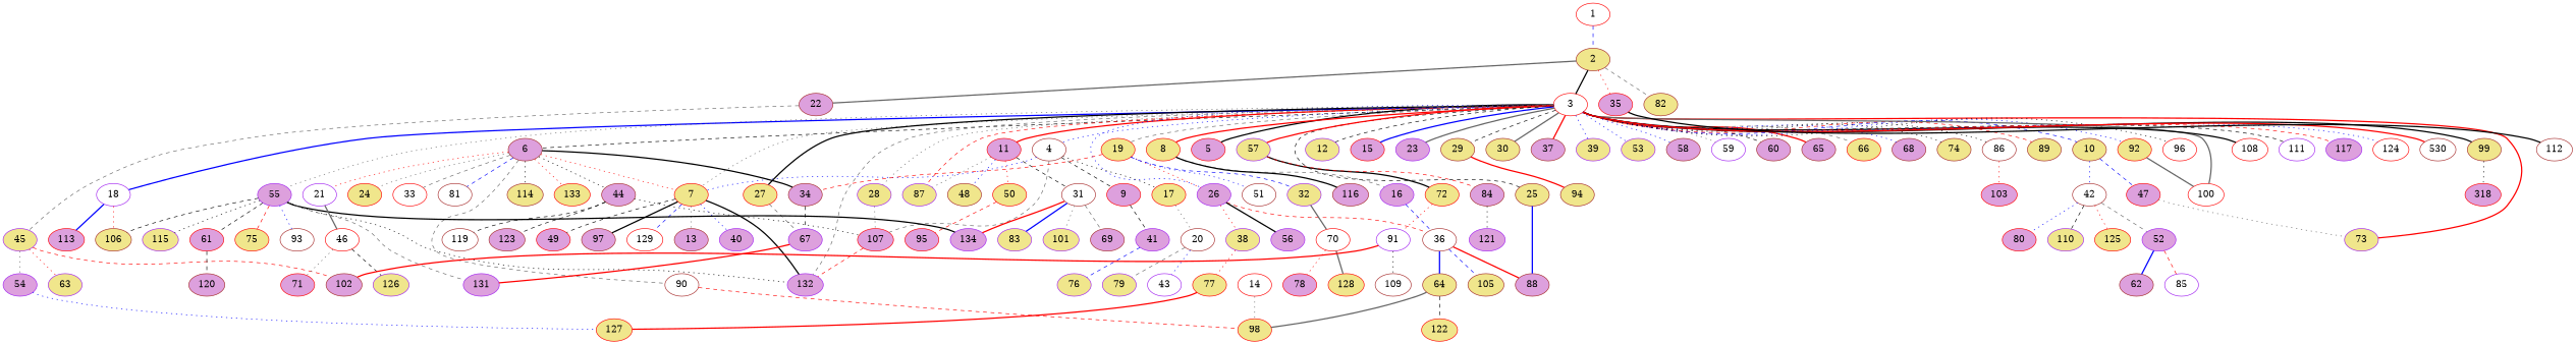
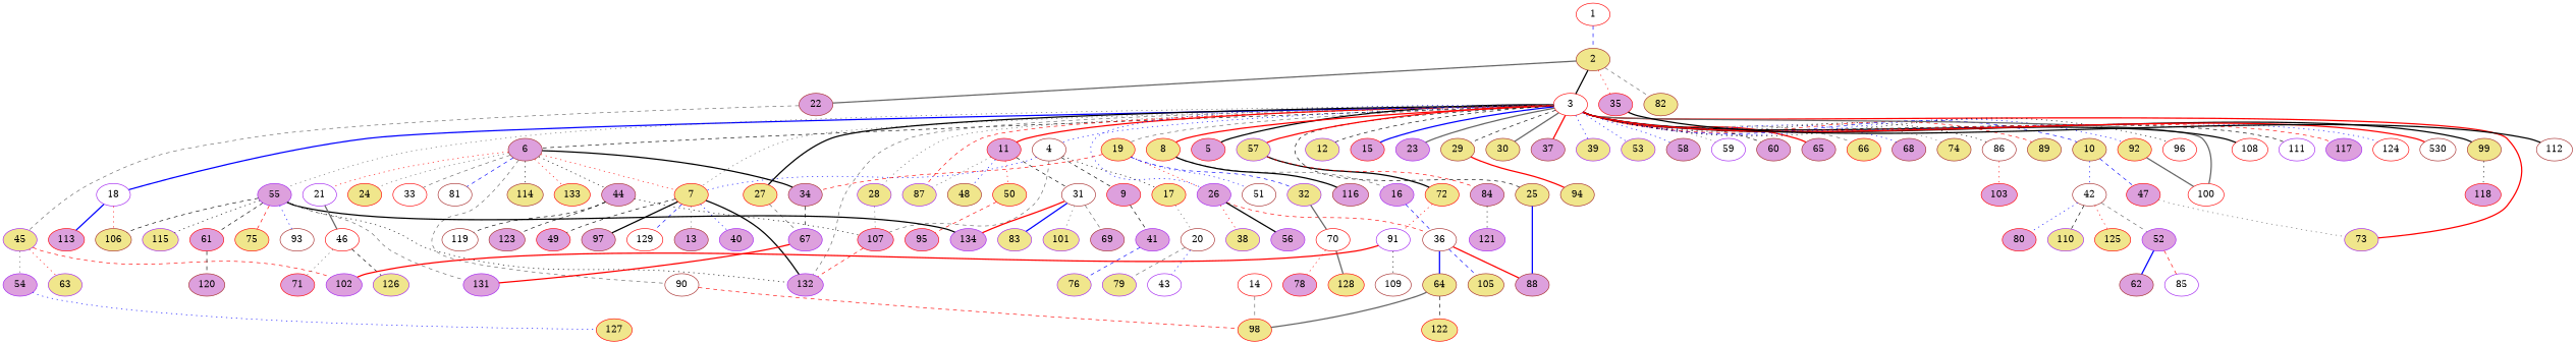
  graph {
    node [color=brown fillcolor=khaki style=filled]
    edge [color=black style=dotted]
    1 [color=red fillcolor=white]
    2
    3 [color=red fillcolor=white]
    22 [fillcolor=plum]
    35 [color=red fillcolor=plum]
    82
    4 [fillcolor=white]
    5 [color=red fillcolor=plum]
    6 [fillcolor=plum]
    7 [color=red]
    8 [color=red]
    10
    11 [color=red fillcolor=plum]
    12 [color=purple]
    15 [color=red fillcolor=plum]
    18 [color=purple fillcolor=white]
    19 [color=red]
    23 [color=purple fillcolor=plum]
    25
    26 [color=purple fillcolor=plum]
    27 [color=red]
    28 [color=purple]
    29
    30
    37 [fillcolor=plum]
    39 [color=purple]
    53 [color=purple]
    55 [color=purple fillcolor=plum]
    57 [color=purple]
    58 [fillcolor=plum]
    59 [color=purple fillcolor=white]
    60 [fillcolor=plum]
    65 [fillcolor=plum]
    66 [color=red]
    68 [fillcolor=plum]
    73 [color=purple]
    74
    86 [fillcolor=white]
    87 [color=purple]
    89
    92 [color=red]
    96 [color=red fillcolor=white]
    99
    100 [color=red fillcolor=white]
    108 [color=red fillcolor=white]
    111 [color=purple fillcolor=white]
    117 [color=purple fillcolor=plum]
    124 [color=red fillcolor=white]
    n49 [fillcolor=white label=530]
    132 [color=purple fillcolor=plum]
    45 [color=purple]
    112 [fillcolor=white]
    9 [color=red fillcolor=plum]
    17 [color=red]
    107 [color=red fillcolor=plum]
    21 [color=purple fillcolor=white]
    24 [color=red]
    33 [color=red fillcolor=white]
    34 [fillcolor=plum]
    44 [fillcolor=plum]
    81 [fillcolor=white]
    90 [fillcolor=white]
    114
    133 [color=red]
    13 [fillcolor=plum]
    40 [color=purple fillcolor=plum]
    49 [color=red fillcolor=plum]
    97 [fillcolor=plum]
    129 [color=red fillcolor=white]
    16 [color=purple fillcolor=plum]
    116 [fillcolor=plum]
    42 [fillcolor=white]
    47 [color=red fillcolor=plum]
    31 [fillcolor=white]
    48
    50 [color=red]
    106
    113 [color=red fillcolor=plum]
    32 [color=purple]
    51 [fillcolor=white]
    88 [fillcolor=plum]
    36 [fillcolor=white]
    38 [color=purple]
    56 [color=purple fillcolor=plum]
    67 [color=purple fillcolor=plum]
    94
    n87 [color=purple fillcolor=plum label=134]
    61 [color=red fillcolor=plum]
    75 [color=red]
    93 [fillcolor=white]
    115 [color=purple]
    131 [color=purple fillcolor=plum]
    72 [color=red]
    84 [fillcolor=plum]
    103 [color=red fillcolor=plum]
-   118 [color=red fillcolor=plum label=318]
+   118 [color=red fillcolor=plum]
    41 [color=purple fillcolor=plum]
    20 [fillcolor=white]
    46 [color=red fillcolor=white]
    119 [fillcolor=white]
    123 [fillcolor=plum]
    98 [color=red]
    14 [color=red fillcolor=white]
    76 [color=purple]
    52 [color=purple fillcolor=plum]
    80 [color=red fillcolor=plum]
    110 [color=purple]
    125 [color=red]
    69 [fillcolor=plum]
    83 [color=purple]
    101 [color=purple]
    95 [color=red fillcolor=plum]
    64
    105
    43 [color=purple fillcolor=white]
    79 [color=purple]
    70 [color=red fillcolor=white]
    71 [color=red fillcolor=plum]
    126 [color=purple]
    54 [color=purple fillcolor=plum]
    63 [color=purple]
-   102 [fillcolor=plum]
-   77 [color=red]
+   102 [color=purple fillcolor=plum]
    78 [color=red fillcolor=plum]
    128 [color=red]
    122 [color=red]
    127 [color=red]
    62 [fillcolor=plum]
    85 [color=purple fillcolor=white]
    120 [fillcolor=plum]
    91 [color=purple fillcolor=white]
    121 [color=purple fillcolor=plum]
    109 [fillcolor=white]
    1 -- 2 [color=blue style=dashed]
    2 -- 3 [style=bold]
    2 -- 22 [color=gray40 style=bold]
    2 -- 35 [color=red]
    2 -- 82 [color=gray40 style=dashed]
    3 -- 4 [color=blue]
    3 -- 5 [style=bold]
    3 -- 6 [style=dashed]
    3 -- 7 [color=gray40]
    3 -- 8 [color=red style=bold]
    3 -- 10 [color=blue style=dashed]
    3 -- 11 [color=red style=bold]
    3 -- 12 [style=dashed]
    3 -- 15 [color=blue style=bold]
    3 -- 18 [color=blue style=bold]
    3 -- 19 [color=gray40 style=dashed]
    3 -- 23 [color=gray40 style=bold]
    3 -- 25 [style=dashed]
    3 -- 26 [color=blue]
    3 -- 27 [style=bold]
    3 -- 28 [color=gray40]
    3 -- 29 [style=dashed]
    3 -- 30 [color=gray40 style=bold]
    3 -- 37 [color=red style=bold]
    3 -- 39 [color=blue]
    3 -- 53 [color=blue]
    3 -- 55 [color=gray40]
    3 -- 57 [color=red style=bold]
    3 -- 58 [color=blue]
    3 -- 59 [color=gray40]
    3 -- 60 [style=dashed]
    3 -- 65 [color=red style=bold]
    3 -- 66 [color=gray40 style=dashed]
    3 -- 68 [color=blue]
    3 -- 73 [color=red style=bold]
-   3 -- 74
+   3 -- 74 [color=gray40]
    3 -- 86
    3 -- 87 [color=red style=dashed]
    3 -- 89 [color=red style=dashed]
    3 -- 92 [color=blue]
    3 -- 96
    3 -- 99 [style=bold]
    3 -- 100 [color=gray40 style=bold]
    3 -- 108 [style=bold]
    3 -- 111 [style=dashed]
    3 -- 117 [color=red style=dashed]
    3 -- 124 [color=blue]
    3 -- n49 [color=red style=bold]
    3 -- 132 [color=gray40 style=dashed]
    22 -- 45 [color=gray40 style=dashed]
    35 -- 112 [style=bold]
    4 -- 7 [color=blue]
    4 -- 9 [style=dashed]
    4 -- 17
    4 -- 107 [color=gray40 style=dashed]
    6 -- 7 [color=red]
    6 -- 21 [color=red]
    6 -- 24 [color=gray40]
    6 -- 33 [color=gray40 style=dashed]
    6 -- 34 [style=bold]
    6 -- 44
    6 -- 81 [color=blue style=dashed]
    6 -- 90 [color=gray40 style=dashed]
    6 -- 114
    6 -- 133 [color=red]
    7 -- 132 [style=bold]
    7 -- 13 [color=gray40]
    7 -- 40 [color=blue]
    7 -- 49 [style=dashed]
    7 -- 97 [style=bold]
    7 -- 129 [color=blue style=dashed]
    8 -- 16 [color=gray40 style=dashed]
    8 -- 116 [style=bold]
    10 -- 42 [color=blue]
    10 -- 47 [color=blue style=dashed]
    11 -- 87 [color=gray40]
    11 -- 31 [style=dashed]
    11 -- 48 [color=blue]
    11 -- 50 [color=red]
    18 -- 106 [color=red]
    18 -- 113 [color=blue style=bold]
    19 -- 26 [color=red]
    19 -- 34 [color=red style=dashed]
    19 -- 32 [color=blue style=dashed]
    19 -- 51 [color=blue]
    25 -- 88 [color=blue style=bold]
    26 -- 36 [color=red style=dashed]
    26 -- 38 [color=red]
    26 -- 56 [style=bold]
    27 -- 67 [color=gray40 style=dashed]
    28 -- 107 [color=gray40]
    29 -- 94 [color=red style=bold]
    55 -- 132
    55 -- 106 [style=dashed]
    55 -- n87 [style=bold]
    55 -- 61 [style=dashed]
    55 -- 75 [color=red style=dashed]
    55 -- 93 [color=blue]
    55 -- 115
    55 -- 131 [color=gray40 style=dashed]
    57 -- 72 [style=bold]
    57 -- 84 [color=red style=dashed]
    86 -- 103 [color=red]
    92 -- 100 [color=gray40 style=bold]
    99 -- 118
    45 -- 54 [color=gray40]
    45 -- 63 [color=red]
    45 -- 102 [color=red style=dashed]
    9 -- 41 [style=dashed]
    17 -- 20 [color=gray40]
    107 -- 132 [color=red style=dashed]
    21 -- 46 [color=gray40 style=bold]
    34 -- 67 [style=dashed]
    44 -- 107
    44 -- 119 [style=dashed]
    44 -- 123 [style=dashed]
    90 -- 98 [color=red style=dashed]
    16 -- 36 [color=blue style=dashed]
    42 -- 52 [color=gray40 style=dashed]
    42 -- 80 [color=blue]
    42 -- 110 [style=dashed]
    42 -- 125 [color=red]
    47 -- 73 [color=gray40]
    31 -- n87 [color=red style=bold]
    31 -- 69 [color=gray40 style=dashed]
    31 -- 83 [color=blue style=bold]
    31 -- 101 [color=gray40]
    50 -- 95 [color=red style=dashed]
    32 -- 70 [color=gray40 style=bold]
    36 -- 88 [color=red style=bold]
    36 -- 64 [color=blue style=bold]
    36 -- 105 [color=blue style=dashed]
-   38 -- 77 [color=red]
    67 -- 131 [color=red style=bold]
    61 -- 120 [style=dashed]
    72 -- 91 [color=red]
    84 -- 121
    41 -- 76 [color=blue style=dashed]
    20 -- 43 [color=blue]
    20 -- 79 [color=gray40 style=dashed]
    46 -- 71 [color=gray40]
    46 -- 126 [style=dashed]
-   14 -- 98 [color=gray40]
+   14 -- 98 [color=gray40 style=dashed]
    52 -- 62 [color=blue style=bold]
    52 -- 85 [color=red style=dashed]
    64 -- 98 [color=gray40 style=bold]
    64 -- 122 [style=dashed]
    70 -- 78 [color=red]
    70 -- 128 [color=gray40 style=bold]
    54 -- 127 [color=blue]
-   77 -- 127 [color=red style=bold]
    91 -- 102 [color=red style=bold]
    91 -- 109
  }
